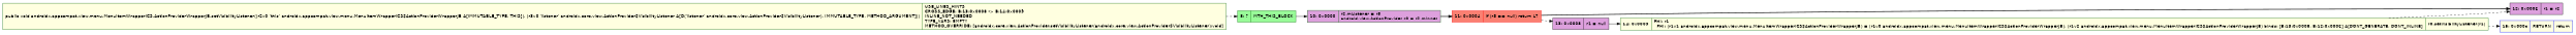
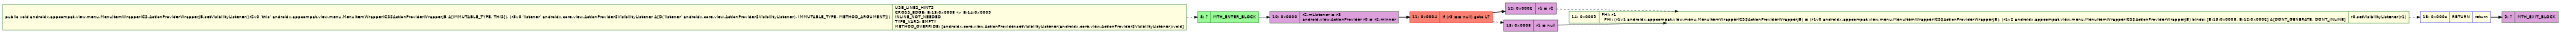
  digraph {
    fontname="DejaVu Sans"
    rankdir=LR
    node [color=darkgreen fillcolor=plum fontname="DejaVu Sans" shape=record style=filled]
    edge [fontname="DejaVu Sans" style=dashed]
-   n1 [fillcolor=palegreen label="{8\:\ ?|MTH_THIS_BLOCK\l}"]
+   n1 [fillcolor=palegreen label="{8\:\ ?|MTH_ENTER_BLOCK\l}"]
    n2 [label="{10\:\ 0x0000|r2.mListener = r3\landroid.view.ActionProvider r0 = r2.mInner\l}"]
-   n3 [color=red fillcolor=salmon label="{11\:\ 0x0004|if (r3 == null) return L7\l}"]
+   n3 [color=red fillcolor=salmon label="{11\:\ 0x0004|if (r3 == null) goto L7\l}"]
    n4 [color=black label="{12\:\ 0x0006|r1 = r2\l}"]
    n5 [color=black label="{13\:\ 0x0008|r1 = null\l}"]
    n6 [fillcolor=lightyellow label="{14\:\ 0x0009|PHI: r1 \l  PHI: (r1v1 androidx.appcompat.view.menu.MenuItemWrapperICS$ActionProviderWrapperJB) = (r1v0 androidx.appcompat.view.menu.MenuItemWrapperICS$ActionProviderWrapperJB), (r1v2 androidx.appcompat.view.menu.MenuItemWrapperICS$ActionProviderWrapperJB) binds: [B:13:0x0008, B:12:0x0006] A[DONT_GENERATE, DONT_INLINE]\l|r0.setVisibilityListener(r1)\l}"]
    n7 [color=blue fillcolor=lightyellow label="{15\:\ 0x000c|RETURN\l|return\l}"]
+   n8 [label="{9\:\ ?|MTH_EXIT_BLOCK\l}"]
    n9 [fillcolor=lightyellow label="{public void androidx.appcompat.view.menu.MenuItemWrapperICS.ActionProviderWrapperJB.setVisibilityListener((r2v0 'this' androidx.appcompat.view.menu.MenuItemWrapperICS$ActionProviderWrapperJB A[IMMUTABLE_TYPE, THIS]), (r3v0 'listener' androidx.core.view.ActionProvider$VisibilityListener A[D('listener' androidx.core.view.ActionProvider$VisibilityListener), IMMUTABLE_TYPE, METHOD_ARGUMENT]))  | USE_LINES_HINTS\lCROSS_EDGE: B:13:0x0008 \-\> B:14:0x0009\lINLINE_NOT_NEEDED\lTYPE_VARS: EMPTY\lMETHOD_OVERRIDE: [androidx.core.view.ActionProvider.setVisibilityListener(androidx.core.view.ActionProvider$VisibilityListener):void]\l}"]
    n1 -> n2 [style=solid]
    n2 -> n3 [style=bold]
    n3 -> n4 [style=bold]
    n3 -> n5
-   n6 -> n4
+   n4 -> n6
    n5 -> n6 [style=solid]
    n6 -> n7
+   n7 -> n8 [style=bold]
    n9 -> n1
  }
